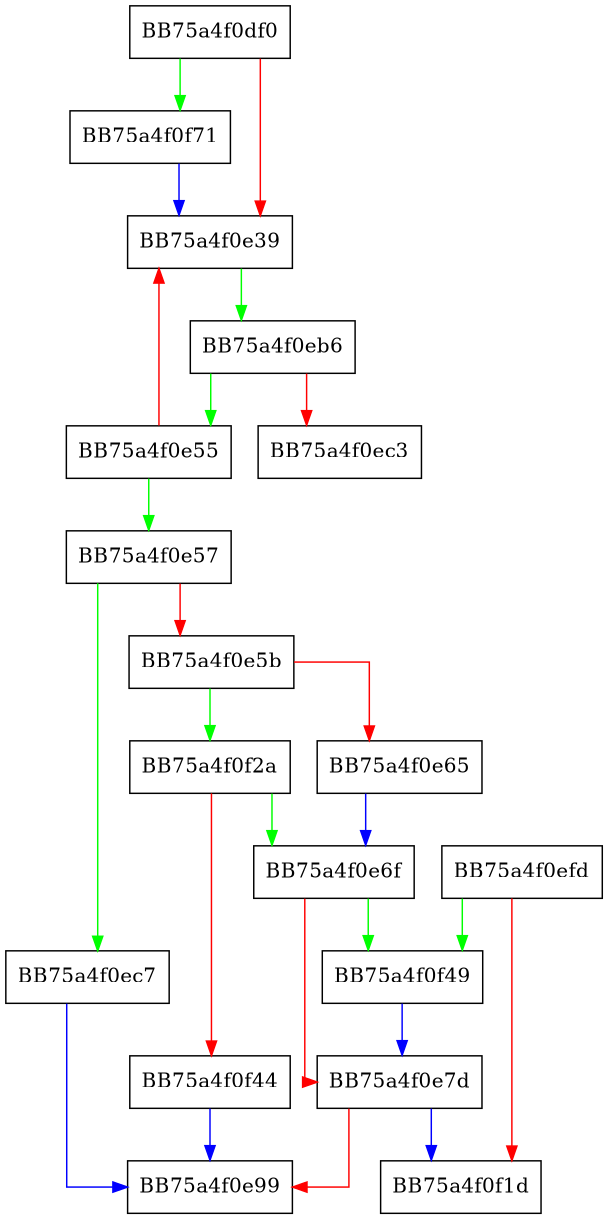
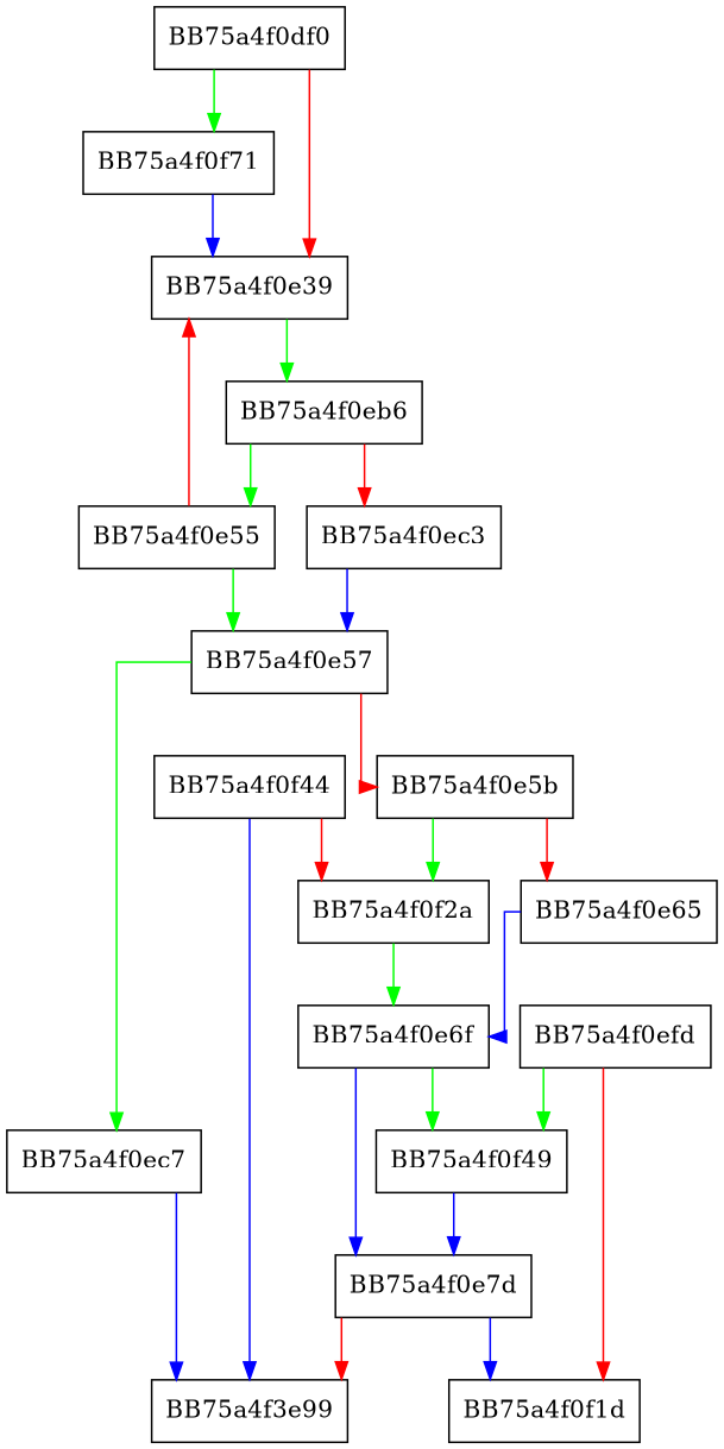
  digraph {
    splines=ortho
    node [shape=box]
    edge [color=green]
    BB75a4f0df0
    BB75a4f0f71
    BB75a4f0e39
    BB75a4f0eb6
    BB75a4f0e55
    BB75a4f0ec3
    BB75a4f0e57
    BB75a4f0ec7
    BB75a4f0e5b
-   BB75a4f0e99
+   BB75a4f0e99 [label=BB75a4f3e99]
    BB75a4f0f2a
    BB75a4f0e65
    BB75a4f0e6f
    BB75a4f0f44
    BB75a4f0e7d
    BB75a4f0f49
    BB75a4f0efd
    BB75a4f0f1d
    BB75a4f0df0 -> BB75a4f0f71
    BB75a4f0df0 -> BB75a4f0e39 [color=red]
    BB75a4f0f71 -> BB75a4f0e39 [color=blue]
    BB75a4f0e39 -> BB75a4f0eb6
    BB75a4f0eb6 -> BB75a4f0e55
    BB75a4f0eb6 -> BB75a4f0ec3 [color=red]
    BB75a4f0e55 -> BB75a4f0e39 [color=red]
    BB75a4f0e55 -> BB75a4f0e57
+   BB75a4f0ec3 -> BB75a4f0e57 [color=blue]
    BB75a4f0e57 -> BB75a4f0ec7
    BB75a4f0e57 -> BB75a4f0e5b [color=red]
    BB75a4f0ec7 -> BB75a4f0e99 [color=blue]
    BB75a4f0e5b -> BB75a4f0f2a
    BB75a4f0e5b -> BB75a4f0e65 [color=red]
    BB75a4f0f2a -> BB75a4f0e6f
-   BB75a4f0f2a -> BB75a4f0f44 [color=red]
+   BB75a4f0f44 -> BB75a4f0f2a [color=red]
    BB75a4f0e65 -> BB75a4f0e6f [color=blue]
-   BB75a4f0e6f -> BB75a4f0e7d [color=red]
+   BB75a4f0e6f -> BB75a4f0e7d [color=blue]
    BB75a4f0e6f -> BB75a4f0f49
    BB75a4f0f44 -> BB75a4f0e99 [color=blue]
    BB75a4f0e7d -> BB75a4f0e99 [color=red]
    BB75a4f0e7d -> BB75a4f0f1d [color=blue]
    BB75a4f0f49 -> BB75a4f0e7d [color=blue]
    BB75a4f0efd -> BB75a4f0f49
    BB75a4f0efd -> BB75a4f0f1d [color=red]
  }
